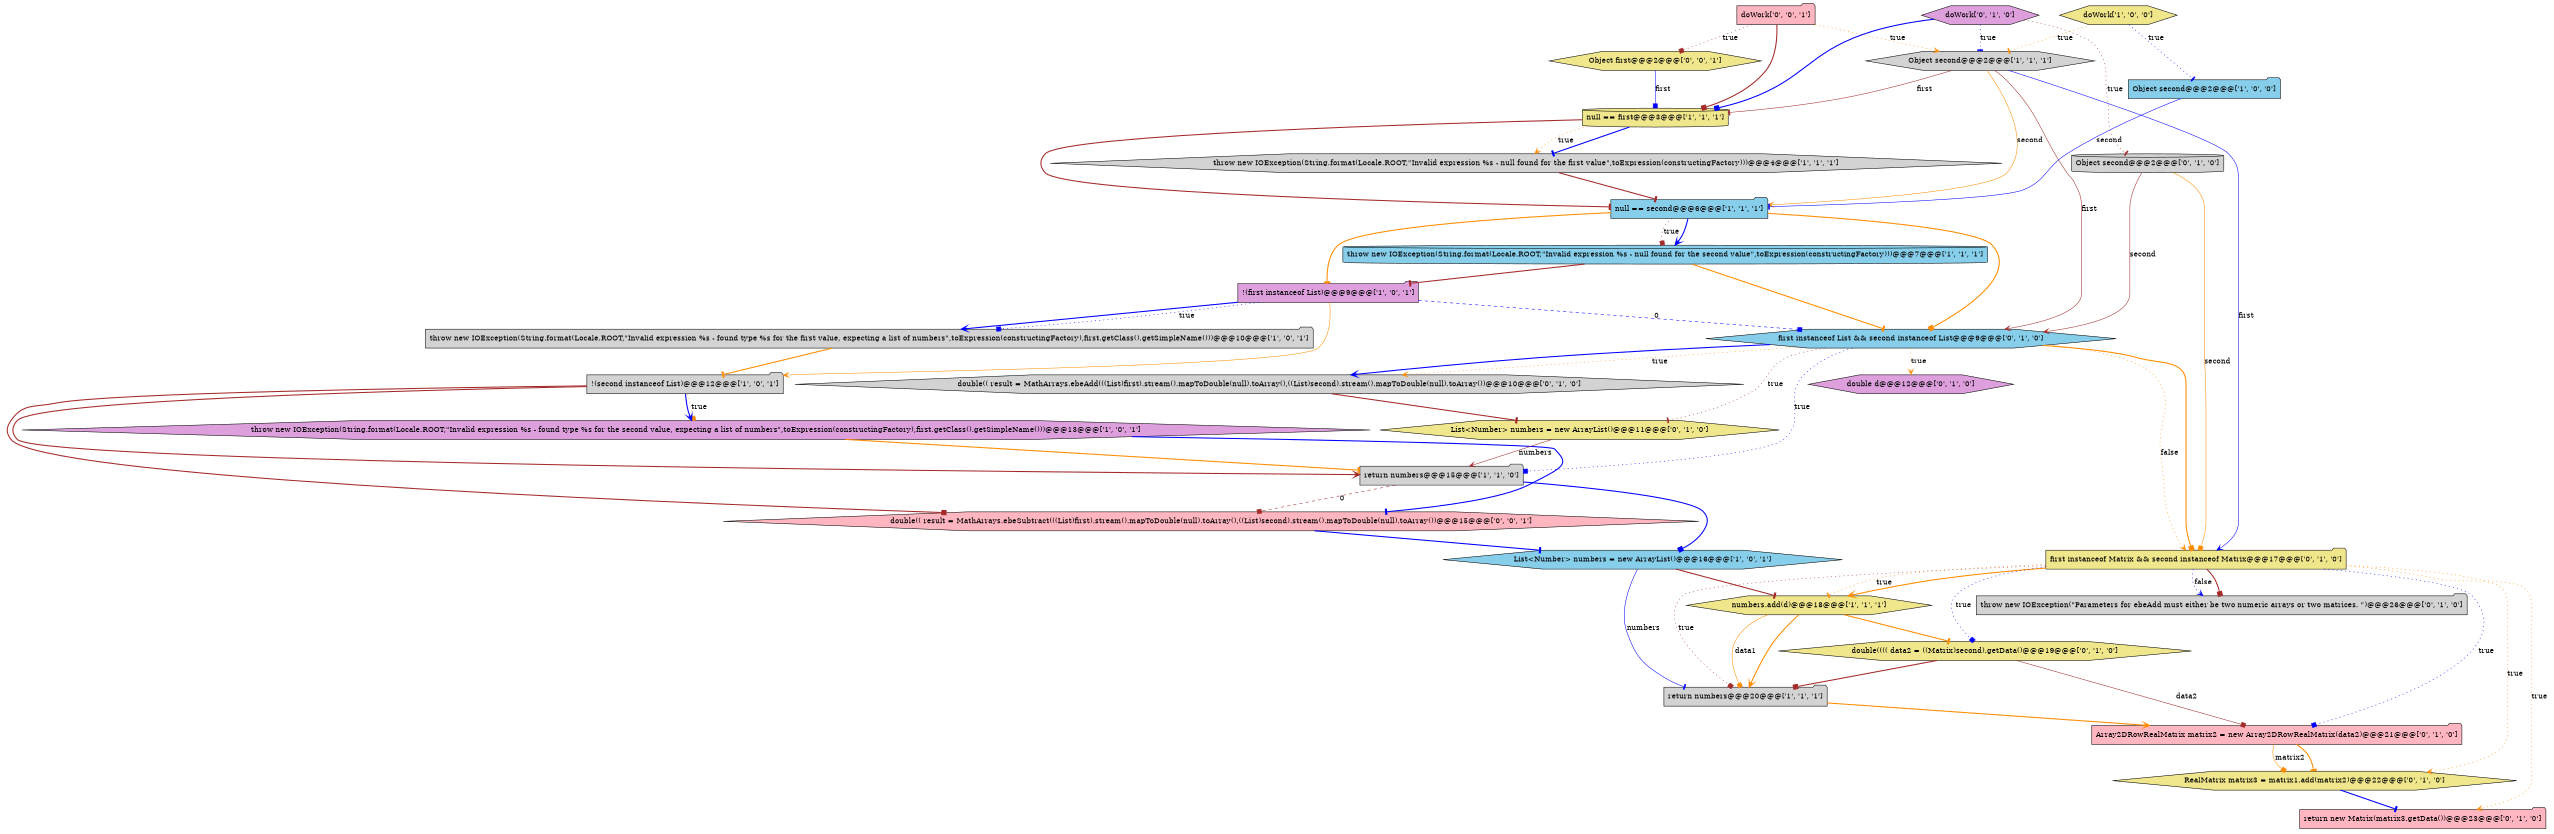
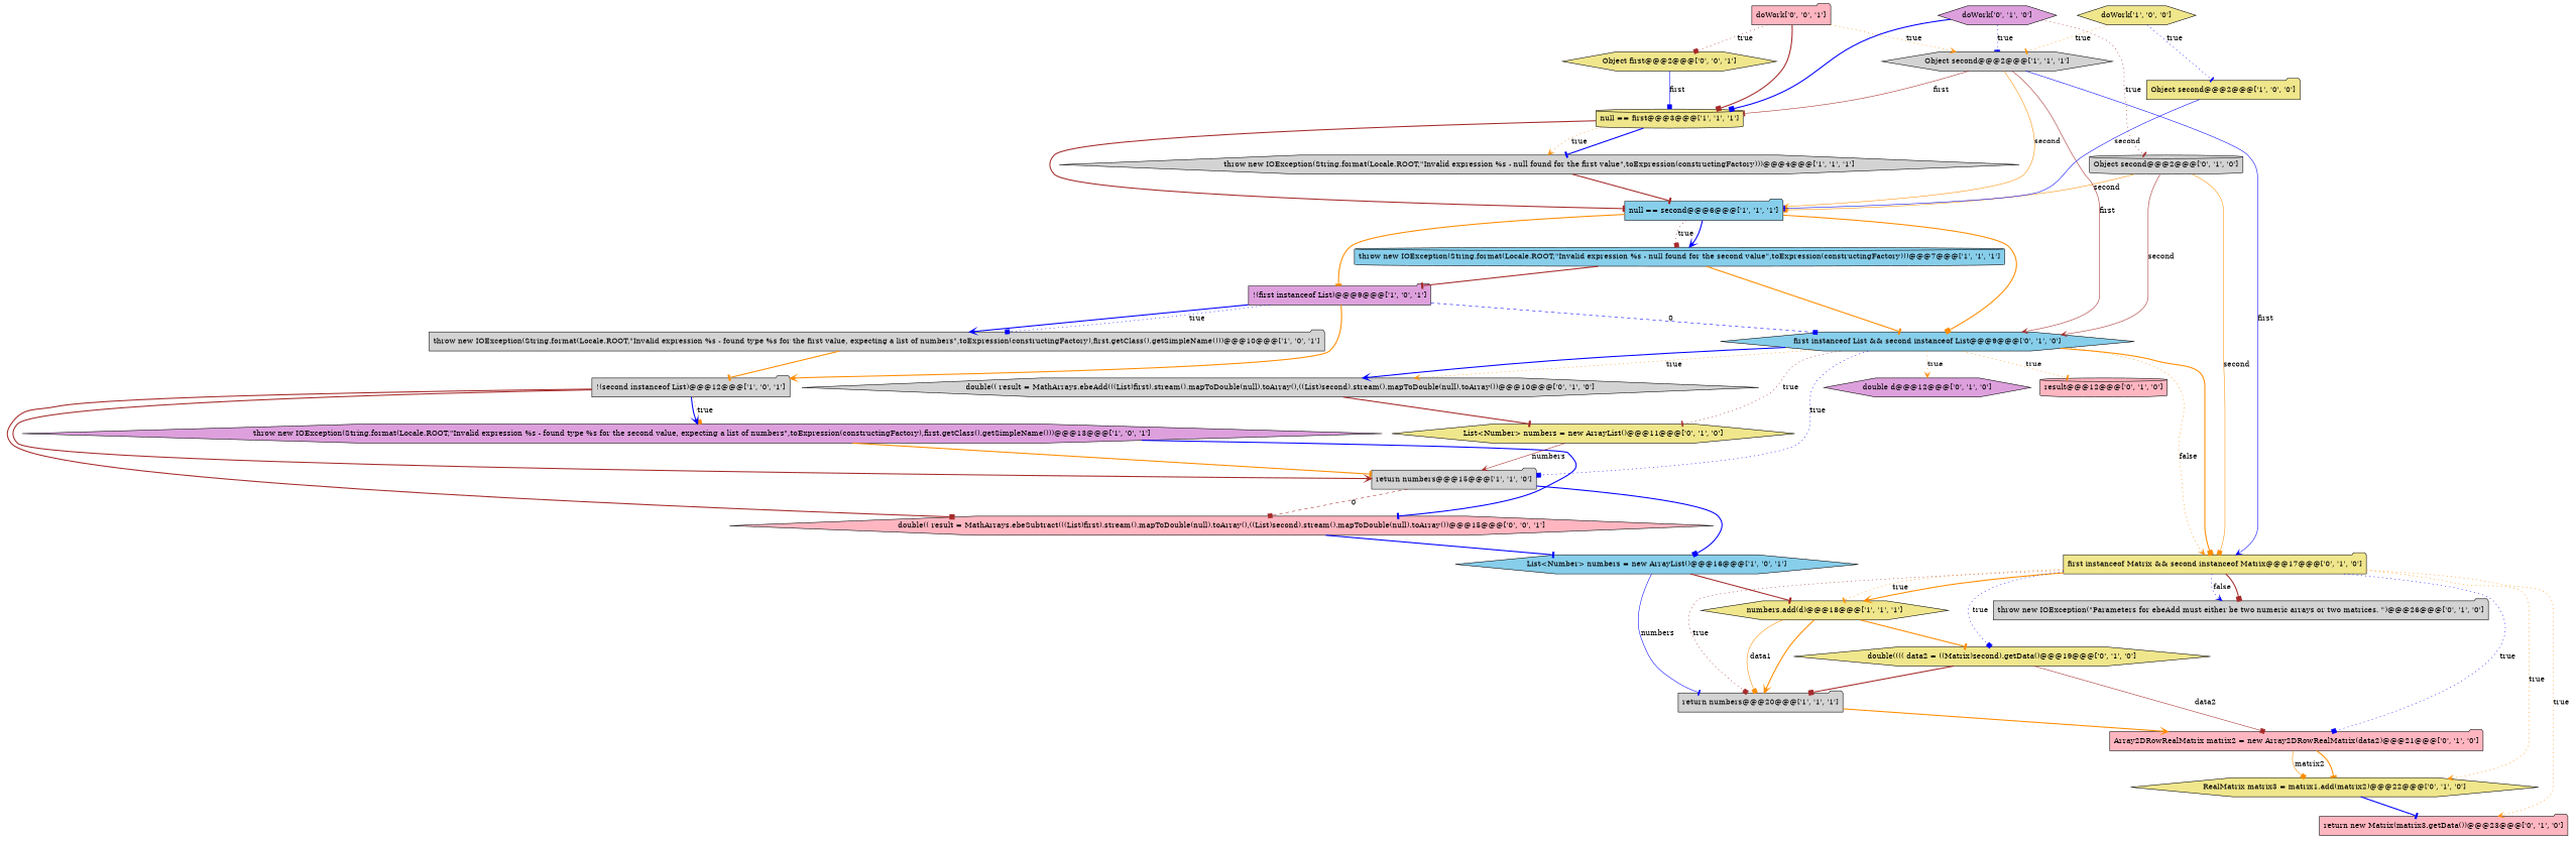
  digraph {
    node [fillcolor=lightgrey shape=hexagon style=filled]
    edge [arrowhead=tee color=darkorange style=bold]
    n1 [label="throw new IOException(String.format(Locale.ROOT,\"Invalid expression %s - found type %s for the first value, expecting a list of numbers\",toExpression(constructingFactory),first.getClass().getSimpleName()))@@@10@@@['1', '0', '1']" shape=folder]
    n2 [label="!(second instanceof List)@@@12@@@['1', '0', '1']" shape=folder]
    n3 [label="return numbers@@@15@@@['1', '1', '0']" shape=folder]
    n4 [fillcolor=lightpink label="double(( result = MathArrays.ebeSubtract(((List)first).stream().mapToDouble(null).toArray(),((List)second).stream().mapToDouble(null).toArray())@@@15@@@['0', '0', '1']"]
    n5 [fillcolor=plum label="throw new IOException(String.format(Locale.ROOT,\"Invalid expression %s - found type %s for the second value, expecting a list of numbers\",toExpression(constructingFactory),first.getClass().getSimpleName()))@@@13@@@['1', '0', '1']"]
    n6 [fillcolor=plum label="doWork['0', '1', '0']"]
    n7 [label="Object second@@@2@@@['0', '1', '0']" shape=cylinder]
    n8 [label="Object second@@@2@@@['1', '1', '1']"]
    n9 [fillcolor=khaki label="null == first@@@3@@@['1', '1', '1']" shape=cylinder]
    n10 [fillcolor=skyblue label="first instanceof List && second instanceof List@@@9@@@['0', '1', '0']"]
    n11 [fillcolor=skyblue label="null == second@@@6@@@['1', '1', '1']" shape=folder]
    n12 [fillcolor=khaki label="first instanceof Matrix && second instanceof Matrix@@@17@@@['0', '1', '0']" shape=folder]
    n13 [label="throw new IOException(String.format(Locale.ROOT,\"Invalid expression %s - null found for the first value\",toExpression(constructingFactory)))@@@4@@@['1', '1', '1']"]
    n14 [fillcolor=lightpink label="Array2DRowRealMatrix matrix2 = new Array2DRowRealMatrix(data2)@@@21@@@['0', '1', '0']" shape=folder]
    n15 [fillcolor=khaki label="RealMatrix matrix3 = matrix1.add(matrix2)@@@22@@@['0', '1', '0']"]
    n16 [fillcolor=lightpink label="return new Matrix(matrix3.getData())@@@23@@@['0', '1', '0']" shape=folder]
    n17 [fillcolor=plum label="!(first instanceof List)@@@9@@@['1', '0', '1']" shape=folder]
    n18 [fillcolor=plum label="double d@@@12@@@['0', '1', '0']"]
    n19 [label="double(( result = MathArrays.ebeAdd(((List)first).stream().mapToDouble(null).toArray(),((List)second).stream().mapToDouble(null).toArray())@@@10@@@['0', '1', '0']"]
+   n20 [fillcolor=lightpink label="result@@@12@@@['0', '1', '0']" shape=cylinder]
    n21 [fillcolor=khaki label="List<Number> numbers = new ArrayList()@@@11@@@['0', '1', '0']"]
    n22 [fillcolor=khaki label="Object first@@@2@@@['0', '0', '1']"]
    n23 [fillcolor=skyblue label="throw new IOException(String.format(Locale.ROOT,\"Invalid expression %s - null found for the second value\",toExpression(constructingFactory)))@@@7@@@['1', '1', '1']" shape=cylinder]
    n24 [label="return numbers@@@20@@@['1', '1', '1']" shape=folder]
    n25 [fillcolor=khaki label="numbers.add(d)@@@18@@@['1', '1', '1']"]
    n26 [fillcolor=khaki label="double(((( data2 = ((Matrix)second).getData()@@@19@@@['0', '1', '0']"]
    n27 [label="throw new IOException(\"Parameters for ebeAdd must either be two numeric arrays or two matrices. \")@@@26@@@['0', '1', '0']" shape=folder]
    n28 [fillcolor=skyblue label="List<Number> numbers = new ArrayList()@@@16@@@['1', '0', '1']"]
-   n29 [fillcolor=skyblue label="Object second@@@2@@@['1', '0', '0']" shape=folder]
+   n29 [fillcolor=khaki label="Object second@@@2@@@['1', '0', '0']" shape=folder]
    n30 [fillcolor=khaki label="doWork['1', '0', '0']"]
    n31 [fillcolor=lightpink label="doWork['0', '0', '1']" shape=folder]
    n1 -> n2
    n2 -> n3 [arrowhead=vee color=brown]
    n2 -> n4 [arrowhead=box color=brown]
    n2 -> n5 [arrowhead=box label=true style=dotted]
    n2 -> n5 [arrowhead=vee color=blue]
    n3 -> n4 [arrowhead=box color=brown label=0 style=dashed]
    n3 -> n28 [arrowhead=box color=blue]
    n4 -> n28 [color=blue]
    n5 -> n3
    n5 -> n4 [color=blue]
    n6 -> n7 [color=brown label=true style=dotted]
    n6 -> n8 [color=blue label=true style=dotted]
    n6 -> n9 [arrowhead=box color=blue]
    n7 -> n10 [arrowhead=vee color=brown label=second style=solid]
+   n7 -> n11 [arrowhead=box label=second style=solid]
    n7 -> n12 [arrowhead=box label=second style=solid]
    n8 -> n9 [color=brown label=first style=solid]
    n8 -> n10 [arrowhead=vee color=brown label=first style=solid]
    n8 -> n11 [arrowhead=vee label=second style=solid]
    n8 -> n12 [arrowhead=vee color=blue label=first style=solid]
    n9 -> n11 [color=brown]
    n9 -> n13 [arrowhead=vee label=true style=dotted]
    n9 -> n13 [color=blue]
    n10 -> n3 [arrowhead=box color=blue label=true style=dotted]
    n10 -> n12 [arrowhead=vee label=false style=dotted]
    n10 -> n12 [arrowhead=box]
    n10 -> n18 [arrowhead=vee label=true style=dotted]
    n10 -> n19 [arrowhead=vee label=true style=dotted]
    n10 -> n19 [arrowhead=vee color=blue]
+   n10 -> n20 [label=true style=dotted]
    n10 -> n21 [color=brown label=true style=dotted]
    n11 -> n10 [arrowhead=box]
    n11 -> n17
    n11 -> n23 [arrowhead=vee color=blue]
    n11 -> n23 [arrowhead=box color=brown label=true style=dotted]
    n12 -> n14 [arrowhead=box color=blue label=true style=dotted]
    n12 -> n15 [arrowhead=vee label=true style=dotted]
    n12 -> n16 [arrowhead=vee label=true style=dotted]
    n12 -> n24 [arrowhead=box color=brown label=true style=dotted]
    n12 -> n25 [arrowhead=vee]
    n12 -> n25 [label=true style=dotted]
    n12 -> n26 [arrowhead=box color=blue label=true style=dotted]
    n12 -> n27 [arrowhead=box color=brown]
    n12 -> n27 [arrowhead=vee color=blue label=false style=dotted]
    n13 -> n11 [color=brown]
    n14 -> n15
    n14 -> n15 [arrowhead=box label=matrix2 style=solid]
    n15 -> n16 [color=blue]
    n17 -> n1 [arrowhead=vee color=blue]
    n17 -> n1 [arrowhead=box color=blue label=true style=dotted]
-   n17 -> n2 [arrowhead=vee style=solid]
+   n17 -> n2 [arrowhead=vee]
    n17 -> n10 [arrowhead=box color=blue label=0 style=dashed]
    n19 -> n21 [color=brown]
    n21 -> n3 [arrowhead=vee color=brown label=numbers style=solid]
    n22 -> n9 [arrowhead=box color=blue label=first style=solid]
    n23 -> n10
    n23 -> n17 [color=brown]
    n24 -> n14 [arrowhead=vee]
    n25 -> n24 [arrowhead=box label=data1 style=solid]
    n25 -> n24 [arrowhead=vee]
    n25 -> n26
    n26 -> n14 [arrowhead=box color=brown label=data2 style=solid]
    n26 -> n24 [arrowhead=box color=brown]
    n28 -> n24 [color=blue label=numbers style=solid]
    n28 -> n25 [color=brown]
    n29 -> n11 [color=blue label=second style=solid]
    n30 -> n8 [label=true style=dotted]
    n30 -> n29 [color=blue label=true style=dotted]
    n31 -> n8 [arrowhead=vee label=true style=dotted]
    n31 -> n9 [arrowhead=box color=brown]
    n31 -> n22 [arrowhead=box color=brown label=true style=dotted]
  }
